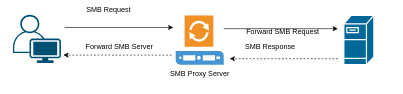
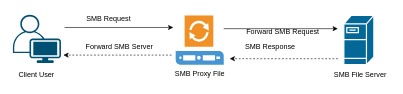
  <mxCell id="0" />
  <mxCell id="1" parent="0" />
  <mxCell id="2" value="" style="points=[[0.35,0,0],[0.98,0.51,0],[1,0.71,0],[0.67,1,0],[0,0.795,0],[0,0.65,0]];verticalLabelPosition=bottom;sketch=0;html=1;verticalAlign=top;aspect=fixed;align=center;pointerEvents=1;shape=mxgraph.cisco19.user;fillColor=#005073;strokeColor=none;" vertex="1" parent="1"><mxGeometry x="21" y="24" width="80" height="80" as="geometry" /></mxCell>
  <mxCell id="3" value="" style="shadow=0;dashed=0;html=1;strokeColor=none;fillColor=#4495D1;labelPosition=center;verticalLabelPosition=bottom;verticalAlign=top;align=center;outlineConnect=0;shape=mxgraph.veeam.proxy_server;" vertex="1" parent="1"><mxGeometry x="292" y="25" width="80" height="82" as="geometry" /></mxCell>
  <mxCell id="4" value="" style="shape=mxgraph.cisco.servers.fileserver;html=1;pointerEvents=1;dashed=0;fillColor=#036897;strokeColor=#ffffff;strokeWidth=2;verticalLabelPosition=bottom;verticalAlign=top;align=center;outlineConnect=0;" vertex="1" parent="1"><mxGeometry x="572" y="25" width="50" height="82" as="geometry" /></mxCell>
  <mxCell id="5" value="" style="endArrow=classic;html=1;rounded=0;" edge="1" parent="1"><mxGeometry width="50" height="50" relative="1" as="geometry"><mxPoint x="107" y="45" as="sourcePoint" /><mxPoint x="288" y="45" as="targetPoint" /></mxGeometry></mxCell>
  <mxCell id="6" value="" style="endArrow=classic;html=1;rounded=0;" edge="1" parent="1"><mxGeometry width="50" height="50" relative="1" as="geometry"><mxPoint x="372" y="47" as="sourcePoint" /><mxPoint x="562" y="47" as="targetPoint" /></mxGeometry></mxCell>
  <mxCell id="7" value="" style="endArrow=classic;html=1;rounded=0;jumpStyle=arc;dashed=1;" edge="1" parent="1"><mxGeometry width="50" height="50" relative="1" as="geometry"><mxPoint x="562" y="97" as="sourcePoint" /><mxPoint x="382" y="97" as="targetPoint" /></mxGeometry></mxCell>
  <mxCell id="8" value="" style="endArrow=classic;html=1;rounded=0;jumpStyle=arc;dashed=1;" edge="1" parent="1"><mxGeometry width="50" height="50" relative="1" as="geometry"><mxPoint x="285" y="91" as="sourcePoint" /><mxPoint x="105" y="91" as="targetPoint" /></mxGeometry></mxCell>
- <mxCell id="9" value="SMB Request" style="text;html=1;align=center;verticalAlign=middle;resizable=0;points=[];autosize=1;strokeColor=none;fillColor=none;" vertex="1" parent="1"><mxGeometry x="135" y="5" width="90" height="20" as="geometry" /></mxCell>
+ <mxCell id="9" value="SMB Request" style="text;html=1;align=center;verticalAlign=middle;resizable=0;points=[];autosize=1;strokeColor=none;fillColor=none;" vertex="1" parent="1"><mxGeometry x="135" y="20" width="90" height="20" as="geometry" /></mxCell>
  <mxCell id="10" value="Forward SMB Request" style="text;html=1;align=center;verticalAlign=middle;resizable=0;points=[];autosize=1;strokeColor=none;fillColor=none;" vertex="1" parent="1"><mxGeometry x="400" y="42" width="140" height="20" as="geometry" /></mxCell>
  <mxCell id="11" value="SMB Response" style="text;html=1;align=center;verticalAlign=middle;resizable=0;points=[];autosize=1;strokeColor=none;fillColor=none;" vertex="1" parent="1"><mxGeometry x="399" y="68" width="100" height="20" as="geometry" /></mxCell>
  <mxCell id="12" value="Forward SMB Server" style="text;html=1;align=center;verticalAlign=middle;resizable=0;points=[];autosize=1;strokeColor=none;fillColor=none;" vertex="1" parent="1"><mxGeometry x="123" y="67" width="150" height="20" as="geometry" /></mxCell>
- <mxCell id="13" value="SMB Proxy Server" style="text;html=1;align=center;verticalAlign=middle;resizable=0;points=[];autosize=1;strokeColor=none;fillColor=none;" vertex="1" parent="1"><mxGeometry x="277" y="113" width="110" height="20" as="geometry" /></mxCell>
+ <mxCell id="13" value="SMB Proxy File" style="text;html=1;align=center;verticalAlign=middle;resizable=0;points=[];autosize=1;strokeColor=none;fillColor=none;" vertex="1" parent="1"><mxGeometry x="277" y="113" width="110" height="20" as="geometry" /></mxCell>
+ <mxCell id="14" value="SMB File Server" style="text;html=1;align=center;verticalAlign=middle;resizable=0;points=[];autosize=1;strokeColor=none;fillColor=none;" vertex="1" parent="1"><mxGeometry x="549" y="114" width="100" height="20" as="geometry" /></mxCell>
+ <mxCell id="15" value="Client User" style="text;html=1;align=center;verticalAlign=middle;resizable=0;points=[];autosize=1;strokeColor=none;fillColor=none;" vertex="1" parent="1"><mxGeometry x="20" y="114" width="80" height="20" as="geometry" /></mxCell>
